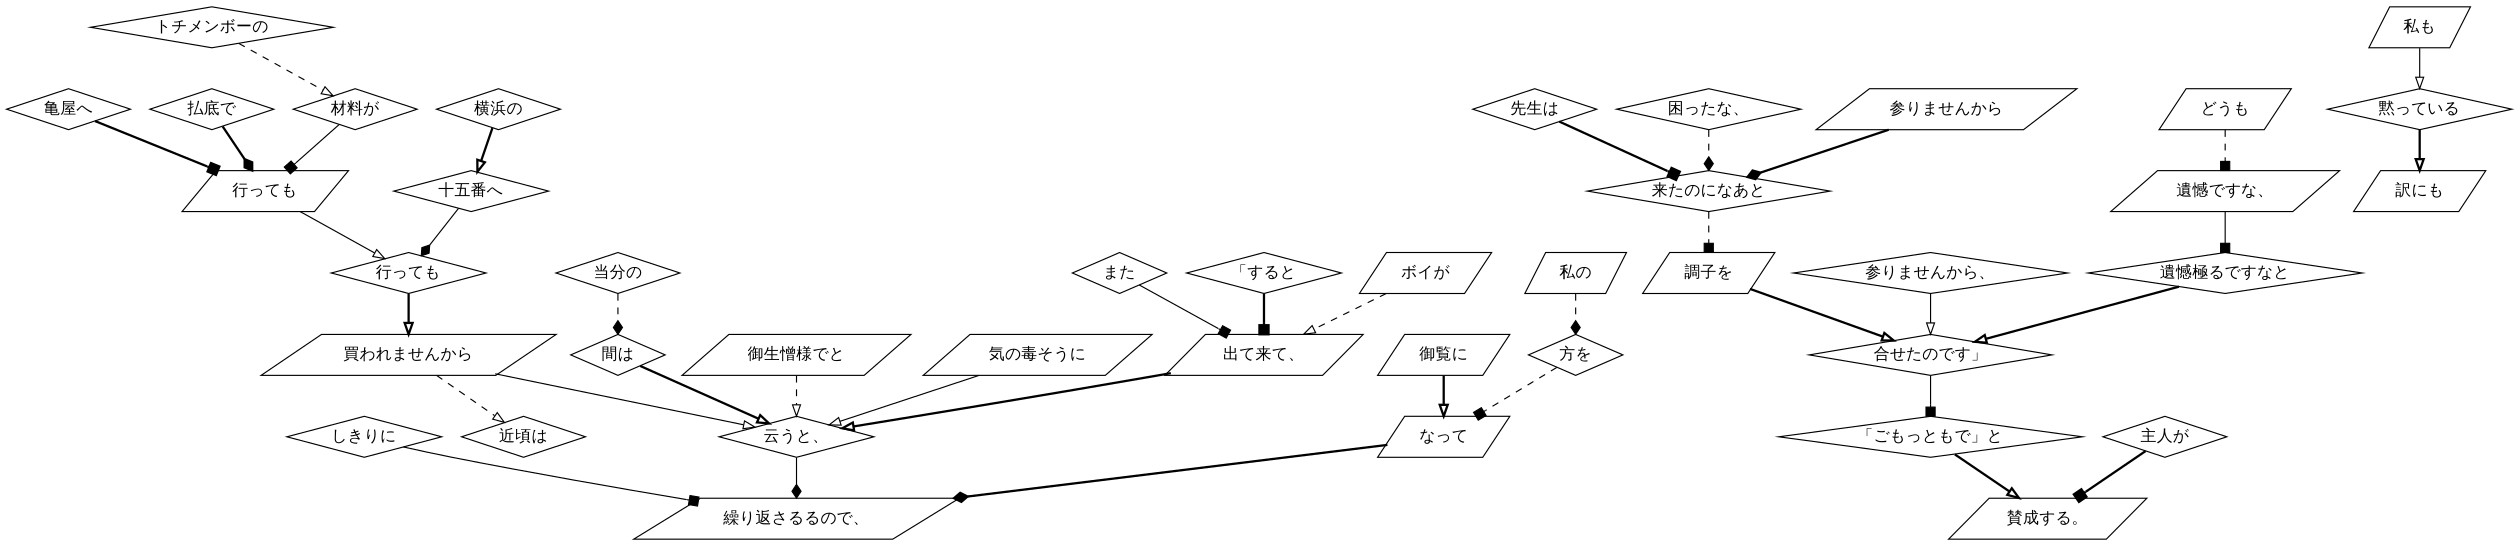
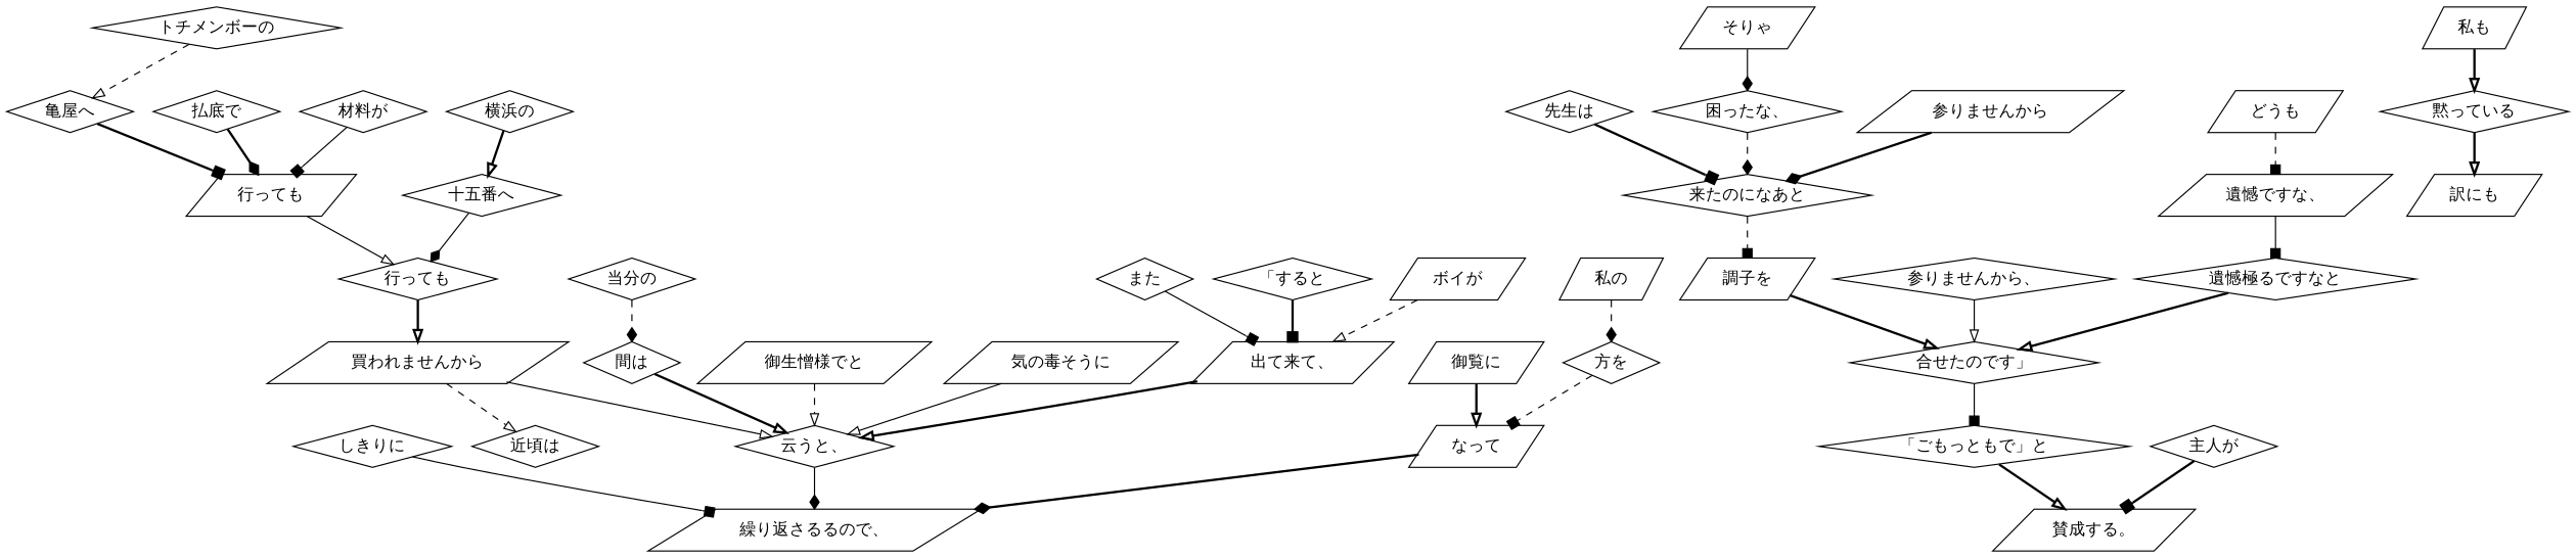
  digraph {
    fontname="Roboto Condensed"
    node [fontname="Roboto Condensed" shape=diamond]
    edge [arrowhead=onormal fontname="Roboto Condensed" style=bold]
    n1 [label="「すると"]
    n2 [label="出て来て、" shape=parallelogram]
    n3 [label="云うと、"]
    n4 [label="ボイが" shape=parallelogram]
    n5 [label="また"]
    n6 [label="繰り返さるるので、" shape=parallelogram]
    n7 [label="近頃は"]
    n8 [label="買われませんから" shape=parallelogram]
    n9 [label="トチメンボーの"]
    n10 [label="材料が"]
    n11 [label="行っても" shape=parallelogram]
    n12 [label="行っても"]
    n13 [label="払底で"]
    n14 [label="亀屋へ"]
    n15 [label="横浜の"]
    n16 [label="十五番へ"]
    n17 [label="当分の"]
    n18 [label="間は"]
    n19 [label="御生憎様でと" shape=parallelogram]
    n20 [label="気の毒そうに" shape=parallelogram]
    n21 [label="先生は"]
    n22 [label="来たのになあと"]
    n23 [label="調子を" shape=parallelogram]
+   n24 [label="そりゃ" shape=parallelogram]
    n25 [label="困ったな、"]
    n26 [label="参りませんから" shape=parallelogram]
    n27 [label="なって" shape=parallelogram]
    n28 [label="私の" shape=parallelogram]
    n29 [label="方を"]
    n30 [label="御覧に" shape=parallelogram]
    n31 [label="しきりに"]
    n32 [label="参りませんから、"]
    n33 [label="合せたのです」"]
    n34 [label="私も" shape=parallelogram]
    n35 [label="黙っている"]
    n36 [label="訳にも" shape=parallelogram]
    n37 [label="「ごもっともで」と"]
    n38 [label="どうも" shape=parallelogram]
    n39 [label="遺憾ですな、" shape=parallelogram]
    n40 [label="遺憾極るですなと"]
    n41 [label="賛成する。" shape=parallelogram]
    n42 [label="主人が"]
    n1 -> n2 [arrowhead=box]
    n2 -> n3
    n3 -> n6 [arrowhead=diamond style=solid]
    n4 -> n2 [style=dashed]
    n5 -> n2 [arrowhead=box style=solid]
    n8 -> n3 [style=solid]
    n8 -> n7 [style=dashed]
-   n9 -> n10 [style=dashed]
+   n9 -> n14 [style=dashed]
    n10 -> n11 [arrowhead=box style=solid]
    n11 -> n12 [style=solid]
    n12 -> n8
    n13 -> n11 [arrowhead=diamond]
    n14 -> n11 [arrowhead=box]
    n15 -> n16
    n16 -> n12 [arrowhead=diamond style=solid]
    n17 -> n18 [arrowhead=diamond style=dashed]
    n18 -> n3
    n19 -> n3 [style=dashed]
    n20 -> n3 [style=solid]
    n21 -> n22 [arrowhead=box]
    n22 -> n23 [arrowhead=box style=dashed]
    n23 -> n33
+   n24 -> n25 [arrowhead=diamond style=solid]
    n25 -> n22 [arrowhead=diamond style=dashed]
    n26 -> n22 [arrowhead=diamond]
    n27 -> n6 [arrowhead=diamond]
    n28 -> n29 [arrowhead=diamond style=dashed]
    n29 -> n27 [arrowhead=box style=dashed]
    n30 -> n27
    n31 -> n6 [arrowhead=box style=solid]
    n32 -> n33 [style=solid]
    n33 -> n37 [arrowhead=box style=solid]
-   n34 -> n35 [style=solid]
+   n34 -> n35
    n35 -> n36
    n37 -> n41
    n38 -> n39 [arrowhead=box style=dashed]
    n39 -> n40 [arrowhead=box style=solid]
    n40 -> n33
    n42 -> n41 [arrowhead=box]
  }
